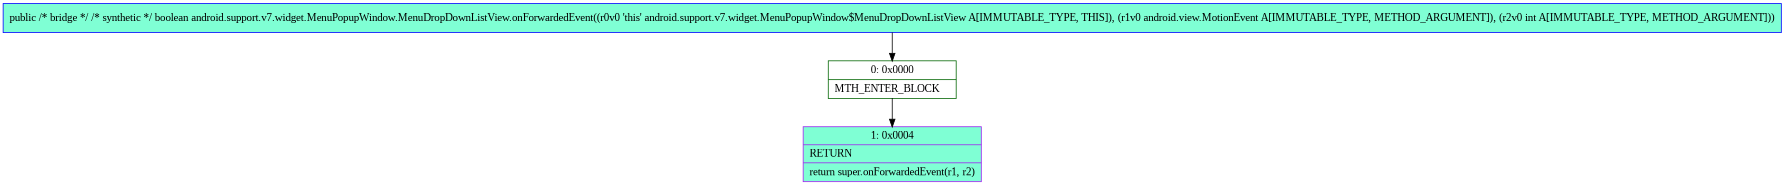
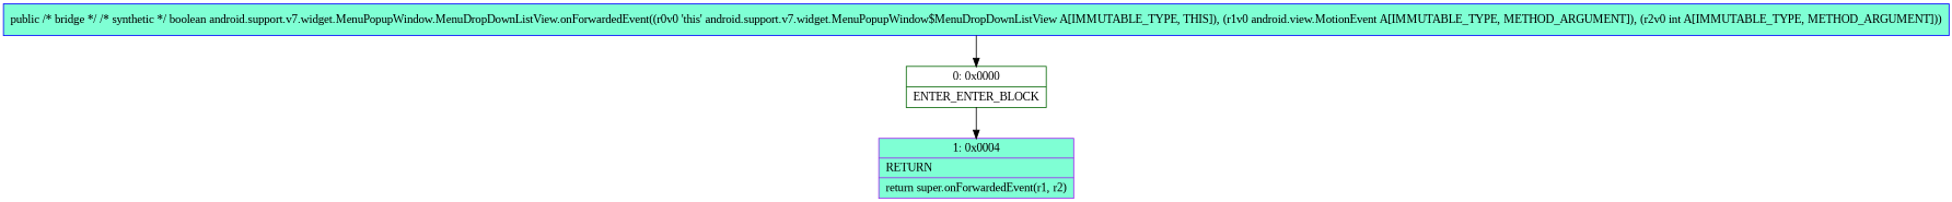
  digraph {
    fontname="Liberation Serif"
    node [shape=record style=filled fillcolor=aquamarine fontname="Liberation Serif"]
    edge [fontname="Liberation Serif"]
-   n1 [label="{0\:\ 0x0000|MTH_ENTER_BLOCK\l}" fillcolor=white color=darkgreen]
+   n1 [label="{0\:\ 0x0000|ENTER_ENTER_BLOCK\l}" fillcolor=white color=darkgreen]
    n2 [label="{1\:\ 0x0004|RETURN\l|return super.onForwardedEvent(r1, r2)\l}" color=purple]
    n3 [label="{public \/* bridge *\/ \/* synthetic *\/ boolean android.support.v7.widget.MenuPopupWindow.MenuDropDownListView.onForwardedEvent((r0v0 'this' android.support.v7.widget.MenuPopupWindow$MenuDropDownListView A[IMMUTABLE_TYPE, THIS]), (r1v0 android.view.MotionEvent A[IMMUTABLE_TYPE, METHOD_ARGUMENT]), (r2v0 int A[IMMUTABLE_TYPE, METHOD_ARGUMENT])) }" color=blue]
    n1 -> n2
    n3 -> n1
  }
